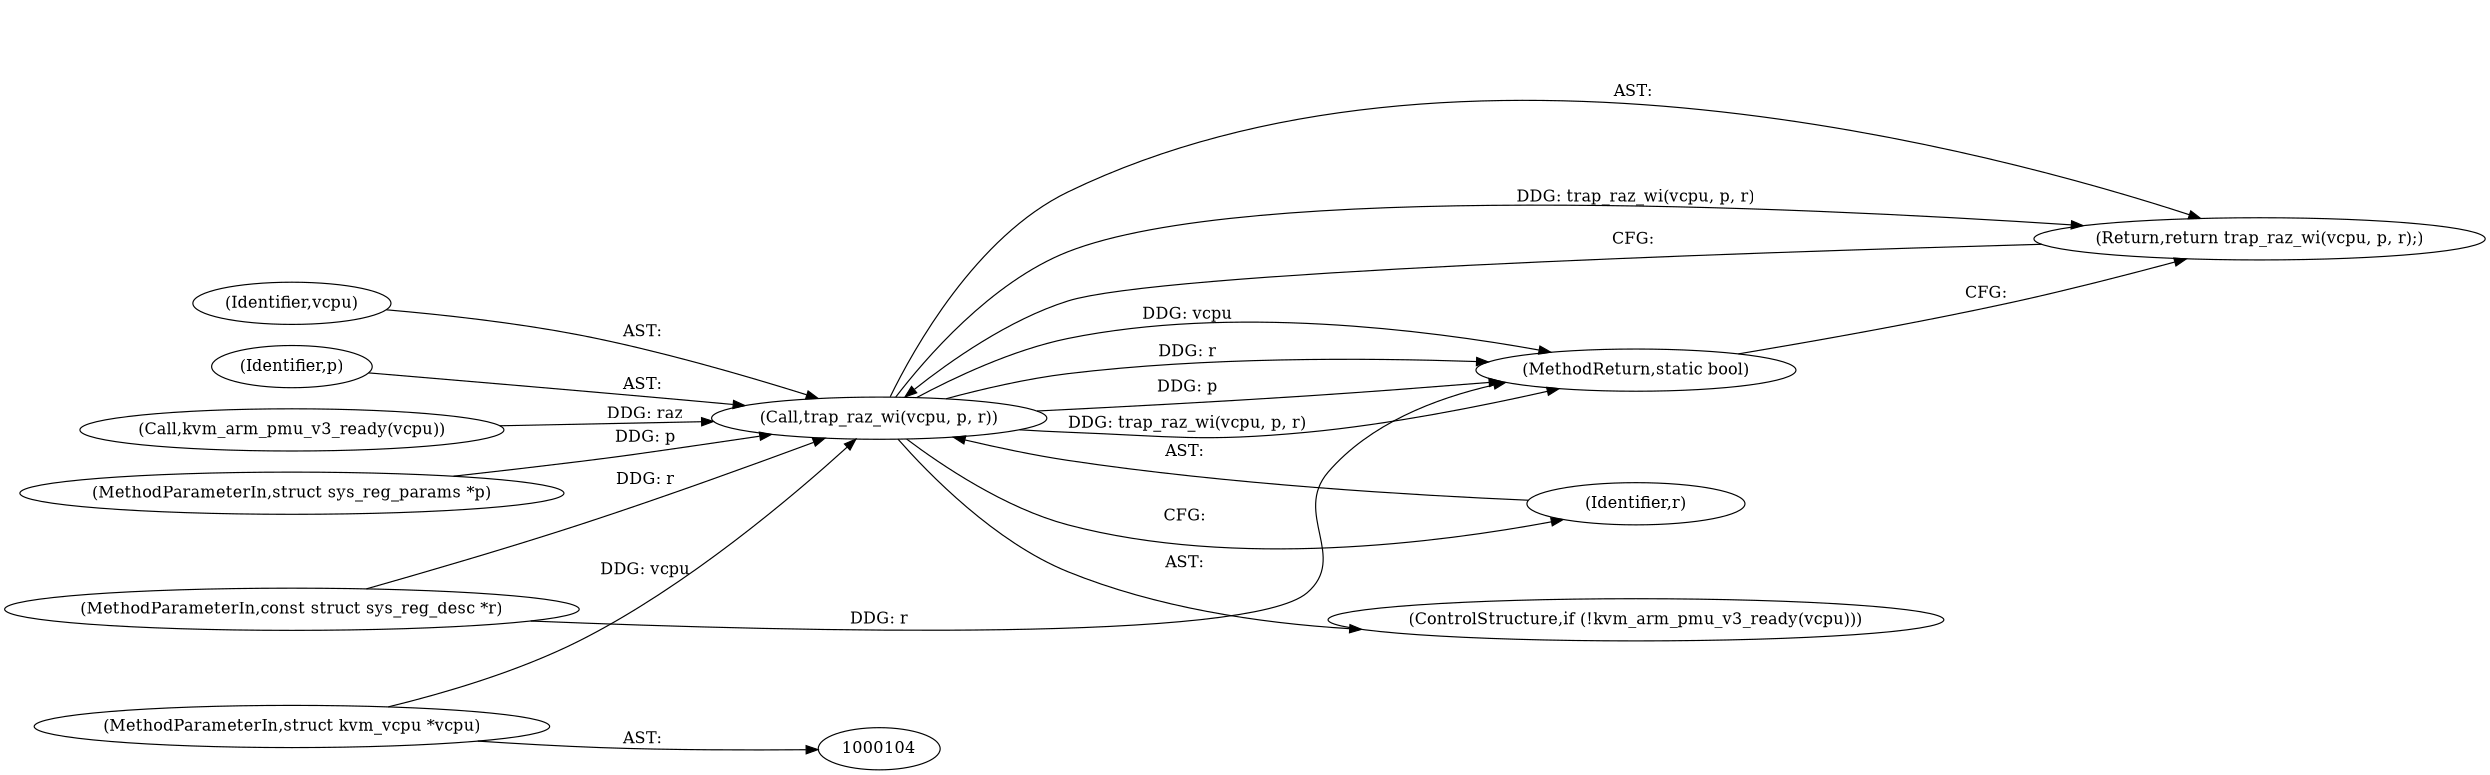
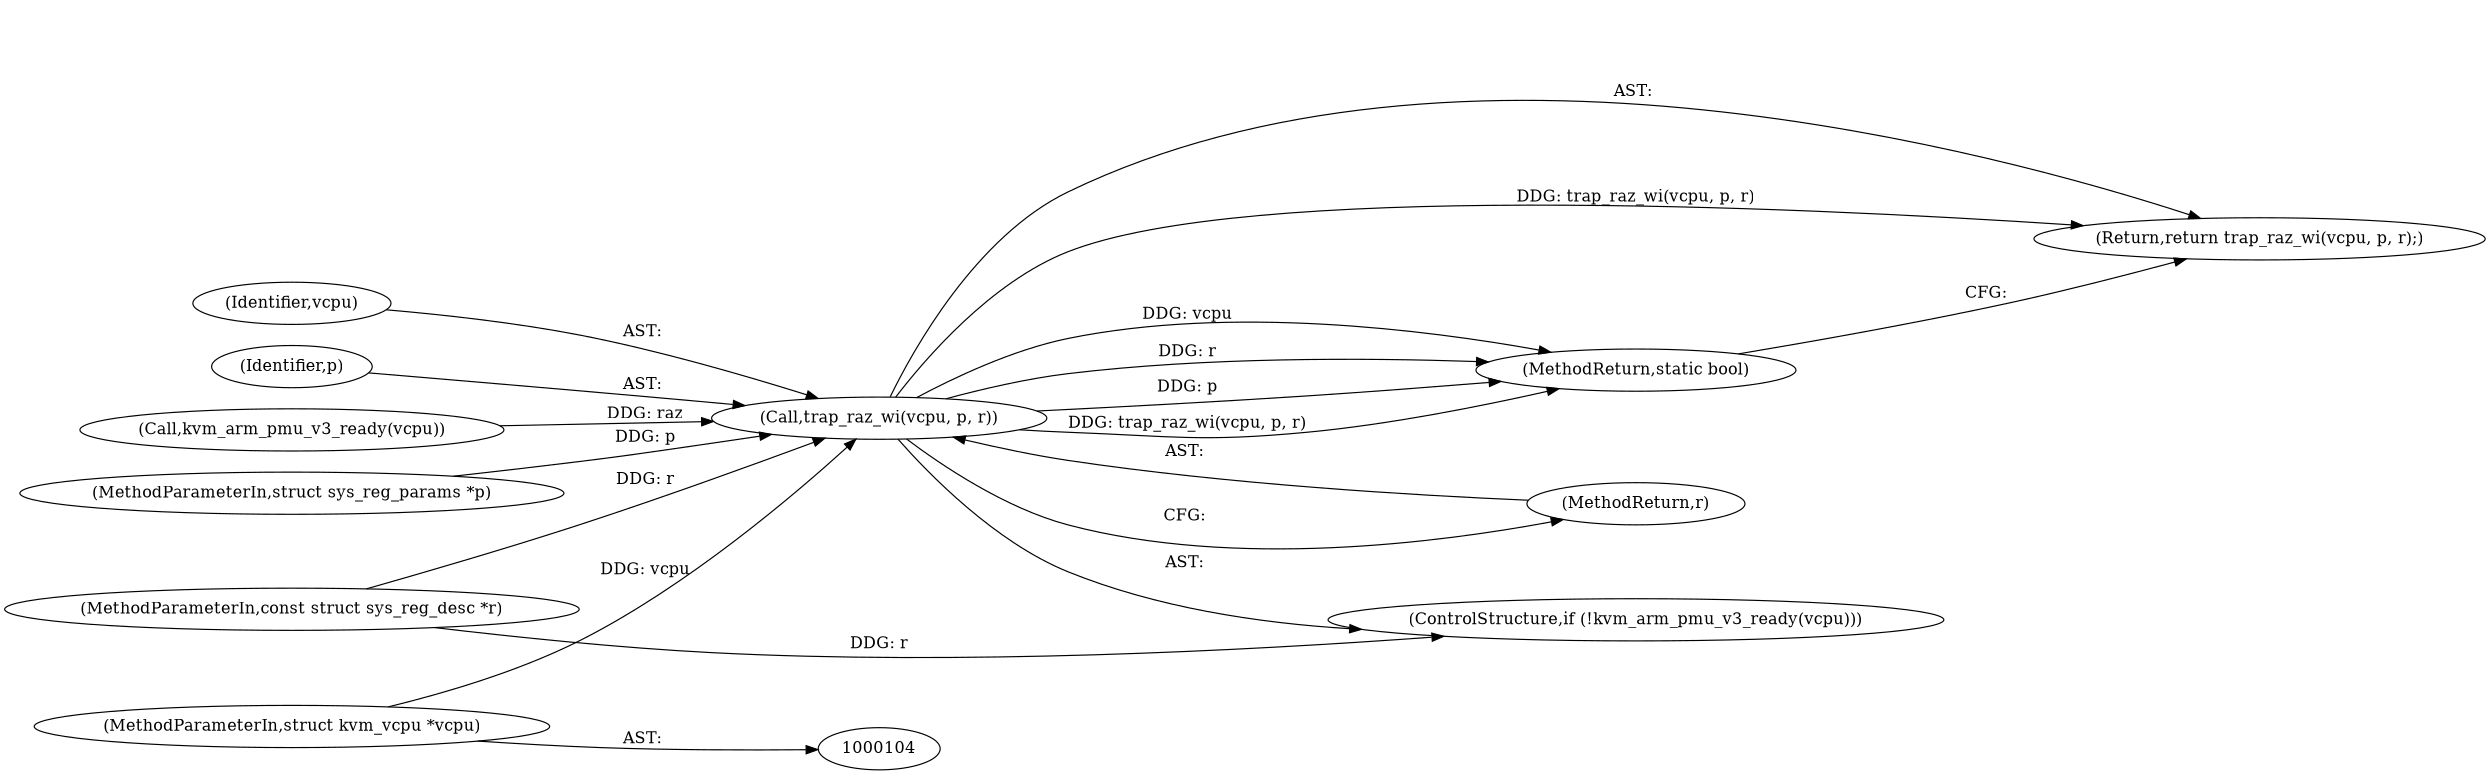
  digraph {
    rankdir=LR
    n1 [label="(MethodParameterIn,const struct sys_reg_desc *r)"]
    n2 [label="(Call,trap_raz_wi(vcpu, p, r))"]
    n3 [label="(MethodReturn,static bool)"]
    n4 [label="(Return,return trap_raz_wi(vcpu, p, r);)"]
-   n5 [label="(Identifier,r)"]
+   n5 [label="(MethodReturn,r)"]
    n6 [label="(ControlStructure,if (!kvm_arm_pmu_v3_ready(vcpu)))"]
    n7 [label="(Identifier,vcpu)"]
    n8 [label="(Identifier,p)"]
    n9 [label="(MethodParameterIn,struct kvm_vcpu *vcpu)"]
    1000104
    n11 [label="(MethodParameterIn,struct sys_reg_params *p)"]
    n12 [label="(Call,kvm_arm_pmu_v3_ready(vcpu))"]
    n1 -> n2 [label="DDG: r"]
-   n1 -> n3 [label="DDG: r"]
+   n1 -> n6 [label="DDG: r"]
    n2 -> n3 [label="DDG: r"]
    n2 -> n3 [label="DDG: p"]
    n2 -> n3 [label="DDG: trap_raz_wi(vcpu, p, r)"]
    n2 -> n3 [label="DDG: vcpu"]
    n2 -> n4 [label="AST: "]
    n2 -> n4 [label="DDG: trap_raz_wi(vcpu, p, r)"]
    n2 -> n5 [label="CFG: "]
    n2 -> n6 [label="AST: "]
    n3 -> n4 [label="CFG: "]
-   n4 -> n2 [label="CFG: "]
    n5 -> n2 [label="AST: "]
    n7 -> n2 [label="AST: "]
    n8 -> n2 [label="AST: "]
    n9 -> n2 [label="DDG: vcpu"]
    n9 -> 1000104 [label="AST: "]
    n11 -> n2 [label="DDG: p"]
    n12 -> n2 [label="DDG: raz"]
  }
